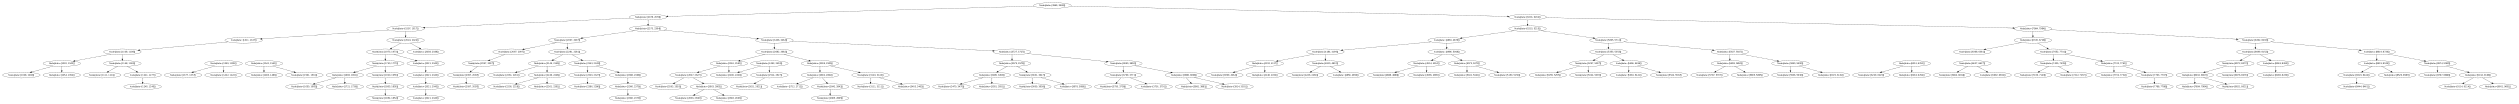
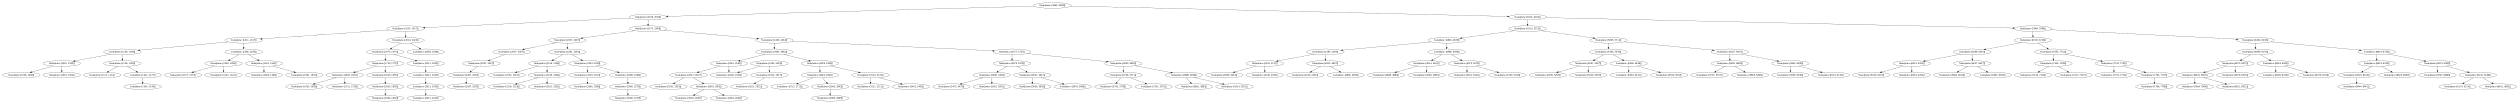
  digraph {
    fontname=Nunito
    node [fontname=Nunito]
    edge [fontname=Nunito]
    n1 [label="Node{data=[3969, 3969]}"]
    n2 [label="Node{data=[2078, 2078]}"]
    n3 [label="Node{data=[6201, 6204]}"]
    n4 [label="Node{data=[1597, 1617]}"]
    n5 [label="Node{data=[2373, 2394]}"]
    n6 [label="Node{data=[5215, 5215]}"]
    n7 [label="Node{data=[7984, 7984]}"]
    n8 [label="Node{data=[1311, 1327]}"]
    n9 [label="Node{data=[2024, 2024]}"]
    n10 [label="Node{data=[2097, 2097]}"]
    n11 [label="Node{data=[3436, 3464]}"]
    n12 [label="Node{data=[1108, 1108]}"]
+   n13 [label="Node{data=[1456, 1456]}"]
    n14 [label="Node{data=[1973, 1973]}"]
    n15 [label="Node{data=[2038, 2038]}"]
    n16 [label="Node{data=[1030, 1042]}"]
    n17 [label="Node{data=[1148, 1148]}"]
    n18 [label="Node{data=[1399, 1399]}"]
    n19 [label="Node{data=[1541, 1541]}"]
    n20 [label="Node{data=[1008, 1008]}"]
    n21 [label="Node{data=[1054, 1054]}"]
    n22 [label="Node{data=[1111, 1111]}"]
    n23 [label="Node{data=[1241, 1277]}"]
    n24 [label="Node{data=[1245, 1245]}"]
    n25 [label="Node{data=[1377, 1377]}"]
    n26 [label="Node{data=[1422, 1422]}"]
    n27 [label="Node{data=[1483, 1483]}"]
    n28 [label="Node{data=[1561, 1561]}"]
    n29 [label="Node{data=[1740, 1770]}"]
    n30 [label="Node{data=[2021, 2043]}"]
    n31 [label="Node{data=[1683, 1691]}"]
    n32 [label="Node{data=[1920, 1955]}"]
    n33 [label="Node{data=[2021, 2043]}"]
    n34 [label="Node{data=[1650, 1665]}"]
    n35 [label="Node{data=[1721, 1736]}"]
    n36 [label="Node{data=[1805, 1805]}"]
    n37 [label="Node{data=[1854, 1854]}"]
    n38 [label="Node{data=[2021, 2043]}"]
    n39 [label="Node{data=[2021, 2043]}"]
    n40 [label="Node{data=[2097, 2097]}"]
    n41 [label="Node{data=[2281, 2281]}"]
    n42 [label="Node{data=[2682, 2682]}"]
    n43 [label="Node{data=[3727, 3727]}"]
    n44 [label="Node{data=[2097, 2097]}"]
    n45 [label="Node{data=[2145, 2145]}"]
    n46 [label="Node{data=[2343, 2343]}"]
    n47 [label="Node{data=[2097, 2097]}"]
    n48 [label="Node{data=[2097, 2097]}"]
    n49 [label="Node{data=[2261, 2261]}"]
    n50 [label="Node{data=[2246, 2246]}"]
    n51 [label="Node{data=[2320, 2327]}"]
    n52 [label="Node{data=[2368, 2368]}"]
    n53 [label="Node{data=[2205, 2218]}"]
    n54 [label="Node{data=[2261, 2261]}"]
    n55 [label="Node{data=[2286, 2286]}"]
    n56 [label="Node{data=[2366, 2379]}"]
    n57 [label="Node{data=[2366, 2379]}"]
    n58 [label="Node{data=[2551, 2551]}"]
    n59 [label="Node{data=[2905, 2905]}"]
    n60 [label="Node{data=[3579, 3579]}"]
    n61 [label="Node{data=[3850, 3850]}"]
    n62 [label="Node{data=[2627, 2627]}"]
    n63 [label="Node{data=[2400, 2400]}"]
    n64 [label="Node{data=[2802, 2802]}"]
    n65 [label="Node{data=[3143, 3143]}"]
    n66 [label="Node{data=[2453, 2453]}"]
    n67 [label="Node{data=[2514, 2527]}"]
    n68 [label="Node{data=[2593, 2593]}"]
    n69 [label="Node{data=[2663, 2663]}"]
    n70 [label="Node{data=[2621, 2621]}"]
    n71 [label="Node{data=[2636, 2636]}"]
    n72 [label="Node{data=[2663, 2663]}"]
    n73 [label="Node{data=[2712, 2712]}"]
    n74 [label="Node{data=[2842, 2842]}"]
    n75 [label="Node{data=[3111, 3111]}"]
    n76 [label="Node{data=[3403, 3403]}"]
    n77 [label="Node{data=[2865, 2865]}"]
    n78 [label="Node{data=[3485, 3499]}"]
    n79 [label="Node{data=[3631, 3647]}"]
    n80 [label="Node{data=[3769, 3771]}"]
    n81 [label="Node{data=[3898, 3898]}"]
    n82 [label="Node{data=[3470, 3470]}"]
    n83 [label="Node{data=[3551, 3551]}"]
    n84 [label="Node{data=[3609, 3609]}"]
    n85 [label="Node{data=[3678, 3689]}"]
    n86 [label="Node{data=[3750, 3750]}"]
    n87 [label="Node{data=[3791, 3791]}"]
    n88 [label="Node{data=[3881, 3881]}"]
    n89 [label="Node{data=[3914, 3931]}"]
    n90 [label="Node{data=[4863, 4878]}"]
    n91 [label="Node{data=[5695, 5711]}"]
    n92 [label="Node{data=[6726, 6728]}"]
    n93 [label="Node{data=[8292, 8292]}"]
    n94 [label="Node{data=[4184, 4199]}"]
    n95 [label="Node{data=[4986, 5008]}"]
    n96 [label="Node{data=[5353, 5353]}"]
    n97 [label="Node{data=[5927, 5927]}"]
    n98 [label="Node{data=[4102, 4117]}"]
    n99 [label="Node{data=[4810, 4810]}"]
    n100 [label="Node{data=[4914, 4914]}"]
    n101 [label="Node{data=[5073, 5073]}"]
    n102 [label="Node{data=[3999, 4064]}"]
    n103 [label="Node{data=[4146, 4150]}"]
    n104 [label="Node{data=[4246, 4260]}"]
    n105 [label="Node{data=[4856, 4856]}"]
    n106 [label="Node{data=[4888, 4888]}"]
    n107 [label="Node{data=[4965, 4965]}"]
    n108 [label="Node{data=[5041, 5041]}"]
    n109 [label="Node{data=[5150, 5150]}"]
    n110 [label="Node{data=[5297, 5297]}"]
    n111 [label="Node{data=[5496, 5496]}"]
    n112 [label="Node{data=[5803, 5850]}"]
    n113 [label="Node{data=[5990, 5990]}"]
    n114 [label="Node{data=[5255, 5255]}"]
    n115 [label="Node{data=[5324, 5335]}"]
    n116 [label="Node{data=[5394, 5441]}"]
    n117 [label="Node{data=[5524, 5537]}"]
    n118 [label="Node{data=[5797, 5797]}"]
    n119 [label="Node{data=[5895, 5895]}"]
    n120 [label="Node{data=[5936, 5936]}"]
    n121 [label="Node{data=[6074, 6132]}"]
    n122 [label="Node{data=[6368, 6381]}"]
    n123 [label="Node{data=[7652, 7701]}"]
    n124 [label="Node{data=[8099, 8152]}"]
    n125 [label="Node{data=[8619, 8726]}"]
    n126 [label="Node{data=[6251, 6251]}"]
    n127 [label="Node{data=[6627, 6627]}"]
    n128 [label="Node{data=[7405, 7405]}"]
    n129 [label="Node{data=[7742, 7761]}"]
    n130 [label="Node{data=[6229, 6229]}"]
    n131 [label="Node{data=[6294, 6294]}"]
    n132 [label="Node{data=[6604, 6604]}"]
    n133 [label="Node{data=[6692, 6692]}"]
    n134 [label="Node{data=[7109, 7149]}"]
    n135 [label="Node{data=[7412, 7457]}"]
    n136 [label="Node{data=[7732, 7732]}"]
    n137 [label="Node{data=[7763, 7797]}"]
    n138 [label="Node{data=[7788, 7788]}"]
    n139 [label="Node{data=[8072, 8072]}"]
    n140 [label="Node{data=[8263, 8263]}"]
    n141 [label="Node{data=[8519, 8519]}"]
    n142 [label="Node{data=[8974, 9082]}"]
    n143 [label="Node{data=[8002, 8007]}"]
    n144 [label="Node{data=[8076, 8076]}"]
    n145 [label="Node{data=[8196, 8229]}"]
+   n146 [label="Node{data=[8276, 8276]}"]
    n147 [label="Node{data=[7984, 7984]}"]
    n148 [label="Node{data=[8021, 8021]}"]
    n149 [label="Node{data=[8323, 8444]}"]
    n150 [label="Node{data=[8529, 8587]}"]
    n151 [label="Node{data=[8767, 8886]}"]
    n152 [label="Node{data=[9134, 9168]}"]
    n153 [label="Node{data=[8444, 8461]}"]
    n154 [label="Node{data=[9114, 9114]}"]
    n155 [label="Node{data=[9601, 9601]}"]
    n1 -> n2
    n1 -> n3
    n2 -> n4
    n2 -> n5
    n3 -> n6
    n3 -> n7
    n4 -> n8
    n4 -> n9
    n5 -> n10
    n5 -> n11
    n6 -> n90
    n6 -> n91
    n7 -> n92
    n7 -> n93
    n8 -> n12
+   n8 -> n13
    n9 -> n14
    n9 -> n15
    n10 -> n40
    n10 -> n41
    n11 -> n42
    n11 -> n43
    n12 -> n16
    n12 -> n17
+   n13 -> n18
+   n13 -> n19
    n14 -> n29
    n14 -> n30
    n16 -> n20
    n16 -> n21
    n17 -> n22
    n17 -> n23
    n18 -> n25
    n18 -> n26
    n19 -> n27
    n19 -> n28
    n23 -> n24
    n29 -> n31
    n29 -> n32
    n30 -> n33
    n31 -> n34
    n31 -> n35
    n32 -> n36
    n33 -> n38
    n36 -> n37
    n38 -> n39
    n40 -> n44
    n41 -> n45
    n41 -> n46
    n42 -> n58
    n42 -> n59
    n43 -> n60
    n43 -> n61
    n44 -> n47
    n45 -> n49
    n45 -> n50
    n46 -> n51
    n46 -> n52
    n47 -> n48
    n50 -> n53
    n50 -> n54
    n51 -> n55
    n52 -> n56
    n56 -> n57
    n58 -> n62
    n58 -> n63
    n59 -> n64
    n59 -> n65
    n60 -> n78
    n60 -> n79
    n61 -> n80
    n61 -> n81
    n62 -> n68
    n62 -> n69
    n64 -> n73
    n64 -> n74
    n65 -> n75
    n65 -> n76
    n66 -> n63
    n66 -> n67
    n67 -> n70
    n69 -> n71
    n69 -> n72
    n74 -> n77
    n78 -> n82
    n78 -> n83
    n79 -> n84
    n79 -> n85
    n80 -> n86
    n80 -> n87
    n81 -> n88
    n81 -> n89
    n90 -> n94
    n90 -> n95
    n91 -> n96
    n91 -> n97
    n92 -> n122
    n92 -> n123
    n93 -> n124
    n93 -> n125
    n94 -> n98
    n94 -> n99
    n95 -> n100
    n95 -> n101
    n96 -> n110
    n96 -> n111
    n97 -> n112
    n97 -> n113
    n98 -> n102
    n98 -> n103
    n99 -> n104
    n99 -> n105
    n100 -> n106
    n100 -> n107
    n101 -> n108
    n101 -> n109
    n110 -> n114
    n110 -> n115
    n111 -> n116
    n111 -> n117
    n112 -> n118
    n112 -> n119
    n113 -> n120
    n113 -> n121
+   n122 -> n126
+   n122 -> n127
    n123 -> n128
    n123 -> n129
    n124 -> n139
    n124 -> n140
    n125 -> n141
    n125 -> n142
    n126 -> n130
    n126 -> n131
    n127 -> n132
    n127 -> n133
    n128 -> n134
    n128 -> n135
    n129 -> n136
    n129 -> n137
    n137 -> n138
    n139 -> n143
    n139 -> n144
    n140 -> n145
+   n140 -> n146
    n141 -> n149
    n141 -> n150
    n142 -> n151
    n142 -> n152
    n143 -> n147
    n143 -> n148
    n149 -> n153
    n152 -> n154
    n152 -> n155
  }
